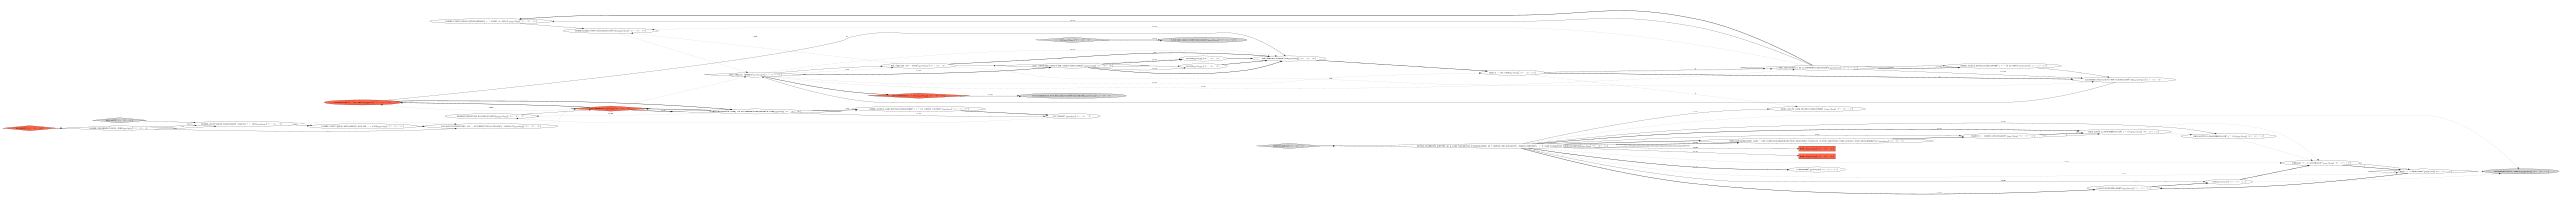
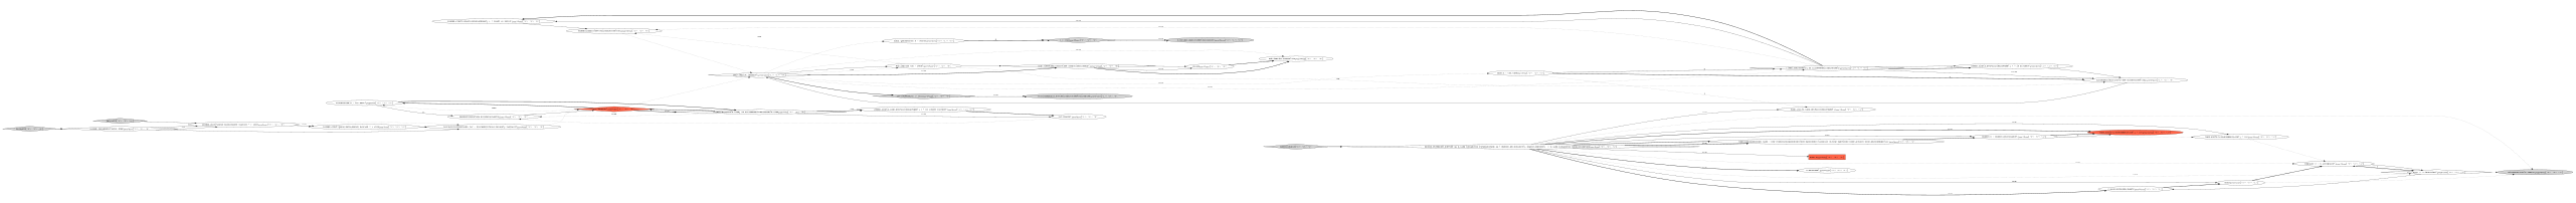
  digraph {
    fontname="Courier Prime"
    rankdir=LR
    node [fillcolor=white fontname="Courier Prime" shape=ellipse style=filled]
    edge [fontname="Courier Prime" style=solid]
    n1 [label="LOGGER.fine(p.getFullDisplayName() + \" ready to build\")@@@19@@@['1', '1', '0']"]
    n2 [label="makeBuildable(new BuildableItem(top))@@@20@@@['1', '1', '0']"]
    n3 [label="!waitingList.isEmpty()@@@13@@@['1', '1', '0']" shape=diamond]
    n4 [label="!isBuildBlocked(p) && allowNewBuildableTask(p)@@@18@@@['1', '1', '0']" shape=diamond]
    n5 [label="!top.timestamp.before(new GregorianCalendar())@@@15@@@['1', '1', '0']" shape=diamond]
    n6 [label="waitingList.remove(top)@@@16@@@['1', '1', '0']"]
-   n7 [fillcolor=tomato label="sortingHandler != null@@@27@@@['1', '0', '0']" shape=diamond]
+   n7 [fillcolor=lightgray label="sortingHandler != null@@@27@@@['1', '0', '0']" shape=diamond]
    n8 [label="WaitingItem top = peek()@@@14@@@['1', '1', '0']"]
    n9 [label="Task p = top.task@@@17@@@['1', '1', '0']"]
+   n10 [label="final QueueSorter s = sorter@@@27@@@['0', '1', '0']"]
    n11 [label="LOGGER.fine(p.getFullDisplayName() + \" is blocked\")@@@23@@@['1', '1', '0']"]
    n12 [label="blockedProjects.put(p,new BlockedItem(top))@@@24@@@['1', '1', '0']"]
    n13 [label="c.startFlyWeightTask(p)@@@16@@@['0', '0', '1']"]
    n14 [label="return@@@17@@@['0', '0', '1']"]
    n15 [label="Computer c = n.toComputer()@@@14@@@['0', '0', '1']"]
    n16 [fillcolor=lightgray label="buildables.put(p.task,p)@@@20@@@['0', '0', '1']"]
    n17 [label="ConsistentHash<Node> hash = new ConsistentHash<Node>(new Hash<Node>(){public String hash(Node node){return node.getNodeName()}})@@@4@@@['0', '0', '1']"]
    n18 [label="Hudson h = Hudson.getInstance()@@@10@@@['0', '0', '1']"]
-   n19 [label="hash.add(h,h.getNumExecutors() * 100)@@@11@@@['0', '0', '1']"]
+   n19 [fillcolor=tomato label="hash.add(h,h.getNumExecutors() * 100)@@@11@@@['0', '0', '1']"]
    n20 [label="Hudson.FLYWEIGHT_SUPPORT && p.task instanceof FlyweightTask && (!Hudson.getInstance().isQuietingDown() || p.task instanceof NonBlockingTask)@@@3@@@['0', '0', '1']" shape=diamond]
    n21 [label="c == null || c.isOffline()@@@15@@@['0', '0', '1']" shape=diamond]
    n22 [label="hash.list(p.task.getFullDisplayName())@@@13@@@['0', '0', '1']"]
-   n23 [fillcolor=tomato label="Node n@@@12@@@['0', '0', '1']" shape=box]
    n24 [fillcolor=tomato label="Node n@@@13@@@['0', '0', '1']" shape=box]
    n25 [label="hash.add(n,n.getNumExecutors() * 100)@@@12@@@['0', '0', '1']"]
    n26 [label="h.getNodes()@@@12@@@['0', '0', '1']"]
    n27 [label="LOGGER.fine(p.task.getFullDisplayName() + \" no longer blocked\")@@@8@@@['1', '1', '0']"]
    n28 [label="itr.remove()@@@9@@@['1', '1', '0']"]
    n29 [label="makeBuildable(new BuildableItem(p))@@@10@@@['1', '1', '0']"]
    n30 [label="return@@@15@@@['1', '0', '0']"]
-   n31 [label="return@@@15@@@['0', '1', '0']"]
-   n32 [fillcolor=tomato label="maintain['0', '1', '0']" shape=diamond]
+   n32 [fillcolor=lightgray label="maintain['0', '1', '0']" shape=diamond]
    n33 [label="LOGGER.isLoggable(Level.FINE)@@@3@@@['0', '1', '0']" shape=diamond]
    n34 [label="Iterator<BlockedItem> itr = blockedProjects.values().iterator()@@@4@@@['1', '1', '0']"]
    n35 [label="LOGGER.fine(\"Queue maintenance started \" + this)@@@3@@@['1', '1', '0']"]
    n36 [fillcolor=tomato label="itr.hasNext()@@@5@@@['1', '1', '0']" shape=diamond]
-   n37 [fillcolor=tomato label="BlockedItem p = itr.next()@@@6@@@['1', '1', '0']"]
+   n37 [label="BlockedItem p = itr.next()@@@6@@@['1', '1', '0']"]
    n38 [label="!isBuildBlocked(p.task) && allowNewBuildableTask(p.task)@@@7@@@['1', '1', '0']" shape=diamond]
    n39 [fillcolor=lightgray label="sortingHandler.sortBuildableItems(buildables)@@@27@@@['1', '0', '0']"]
    n40 [label="LOGGER.fine(\"Queue maintenance started \" + this)@@@3@@@['1', '0', '0']"]
    n41 [fillcolor=lightgray label="s != null@@@28@@@['0', '1', '0']" shape=diamond]
    n42 [fillcolor=lightgray label="makeBuildable['0', '0', '1']" shape=diamond]
    n43 [fillcolor=lightgray label="s.sortBuildableItems(buildables)@@@28@@@['0', '1', '0']"]
    n44 [fillcolor=lightgray label="maintain['1', '0', '0']" shape=diamond]
    n1 -> n2
    n2 -> n3 [style=dotted]
    n3 -> n4 [label=true style=dotted]
    n3 -> n5 [label=true style=bold]
    n3 -> n6 [label=true style=dotted]
    n3 -> n7 [style=bold]
    n3 -> n8
    n3 -> n8 [label=true style=dotted]
    n3 -> n9 [label=true style=dotted]
+   n3 -> n10 [style=dotted]
    n4 -> n1 [style=bold]
    n4 -> n1 [label=true]
    n4 -> n2 [label=true style=dotted]
    n4 -> n11 [label=false style=bold]
    n4 -> n11
    n4 -> n12 [label=false]
    n5 -> n6 [style=bold]
    n5 -> n30 [label=true]
    n5 -> n30
-   n5 -> n31 [label=true style=dotted]
-   n5 -> n31 [style=bold]
-   n6 -> n9 [style=bold]
    n7 -> n39
    n7 -> n39 [label=true style=dotted]
    n8 -> n2 [label=top style=dotted]
    n8 -> n5
-   n8 -> n6 [label=top style=bold]
    n8 -> n12 [label=top style=dotted]
    n9 -> n4 [label=p]
    n9 -> n4 [style=dotted]
    n9 -> n12 [label=p style=bold]
    n9 -> n22 [label=0 style=dotted]
+   n10 -> n41 [label=s style=bold]
+   n10 -> n41 [style=dotted]
    n11 -> n12
    n12 -> n3
    n13 -> n14 [style=bold]
    n14 -> n15 [style=bold]
    n14 -> n16 [style=dotted]
    n15 -> n21
    n15 -> n21 [label=c style=bold]
    n17 -> n18 [style=bold]
    n18 -> n19 [label=h]
    n18 -> n19 [style=bold]
-   n19 -> n25 [style=dotted]
+   n18 -> n25 [style=dotted]
    n20 -> n13 [label=true style=bold]
    n20 -> n14 [label=true]
    n20 -> n15 [label=true style=dotted]
    n20 -> n16 [style=dotted]
    n20 -> n17 [style=bold]
    n20 -> n17 [label=true style=bold]
    n20 -> n18 [label=true]
    n20 -> n19 [label=true style=bold]
    n20 -> n21 [label=true style=dotted]
    n20 -> n22 [label=true]
-   n20 -> n23 [label=true]
    n20 -> n24 [label=true]
    n20 -> n25 [label=true]
    n20 -> n26 [label=true style=bold]
-   n21 -> n13 [style=bold]
-   n19 -> n15 [style=dotted]
+   n21 -> n13
+   n21 -> n15 [style=dotted]
    n21 -> n16 [style=dotted]
    n25 -> n15 [style=dotted]
    n27 -> n28 [style=bold]
    n28 -> n29 [style=dotted]
    n29 -> n36
    n30 -> n6 [style=bold]
-   n31 -> n6 [style=bold]
    n32 -> n33 [style=bold]
    n33 -> n34
    n33 -> n35 [label=true]
    n33 -> n35
    n34 -> n36 [style=dotted]
    n35 -> n34 [style=dotted]
    n35 -> n40 [label=true]
    n35 -> n40 [style=dotted]
    n36 -> n3 [style=dotted]
    n36 -> n37 [style=bold]
    n36 -> n37 [label=true style=dotted]
    n36 -> n38 [label=true style=bold]
-   n37 -> n6 [label=p]
+   n37 -> n29 [label=p]
    n37 -> n38 [style=bold]
    n38 -> n27 [label=true]
    n38 -> n27
    n38 -> n28 [label=true]
    n38 -> n29 [label=true style=dotted]
    n38 -> n36 [style=bold]
    n40 -> n34 [style=bold]
    n41 -> n43
    n41 -> n43 [label=true]
    n42 -> n20 [style=bold]
    n44 -> n35
  }
